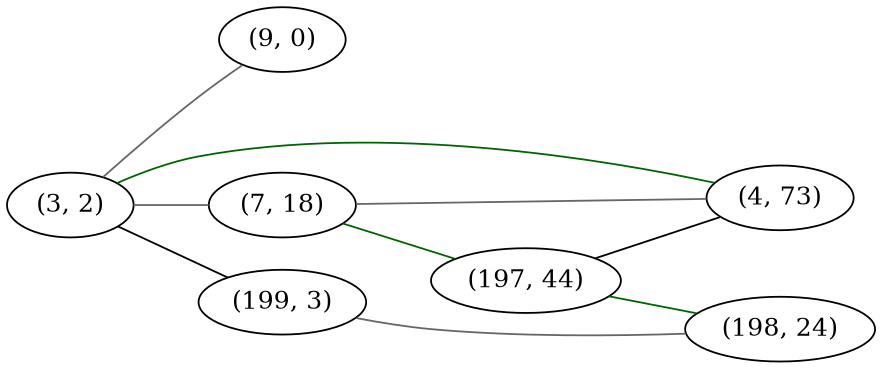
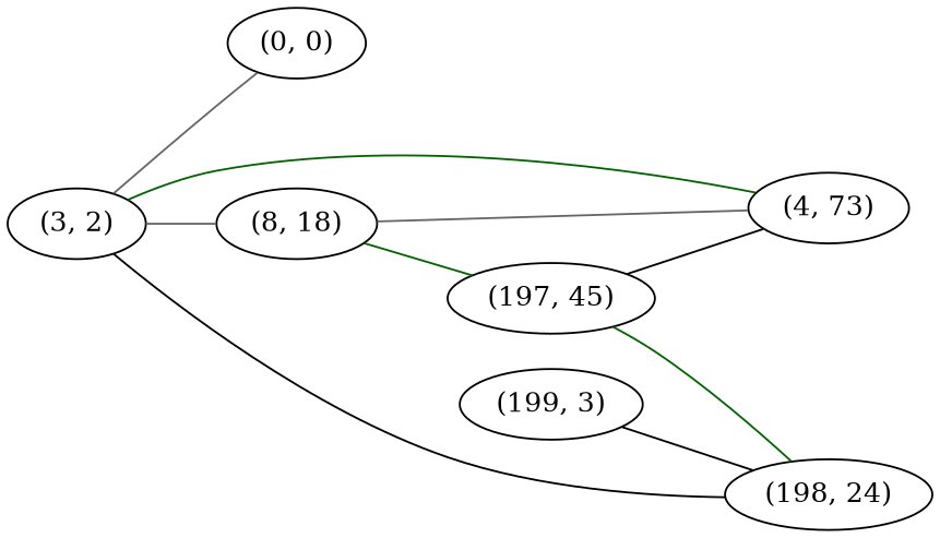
  graph {
    rankdir=LR
    edge [color=gray40 weight=3]
    "(3, 2)"
-   "(0, 0)" [label="(9, 0)"]
-   "(7, 18)"
+   "(0, 0)"
+   "(7, 18)" [label="(8, 18)"]
    n4 [label="(199, 3)"]
    n5 [label="(4, 73)"]
-   "(197, 44)"
+   "(197, 44)" [label="(197, 45)"]
    "(198, 24)"
    "(3, 2)" -- "(0, 0)" [weight=4]
    "(3, 2)" -- "(7, 18)"
-   "(3, 2)" -- n4 [color=black]
+   "(3, 2)" -- "(198, 24)" [color=black]
    "(3, 2)" -- n5 [color=darkgreen weight=1]
    "(7, 18)" -- n5
    "(7, 18)" -- "(197, 44)" [color=darkgreen weight=1]
-   n4 -- "(198, 24)" [weight=1]
+   n4 -- "(198, 24)" [color=black weight=1]
    "(197, 44)" -- n5 [color=black]
    "(197, 44)" -- "(198, 24)" [color=darkgreen weight=1]
  }
